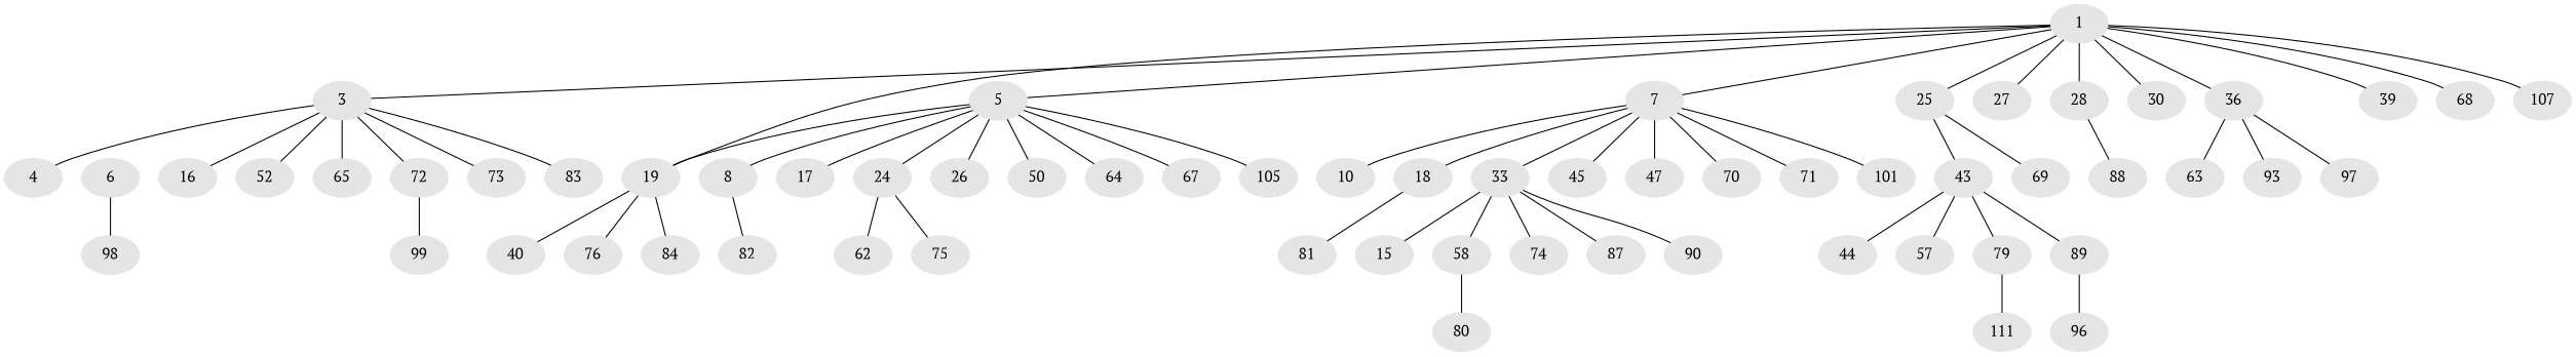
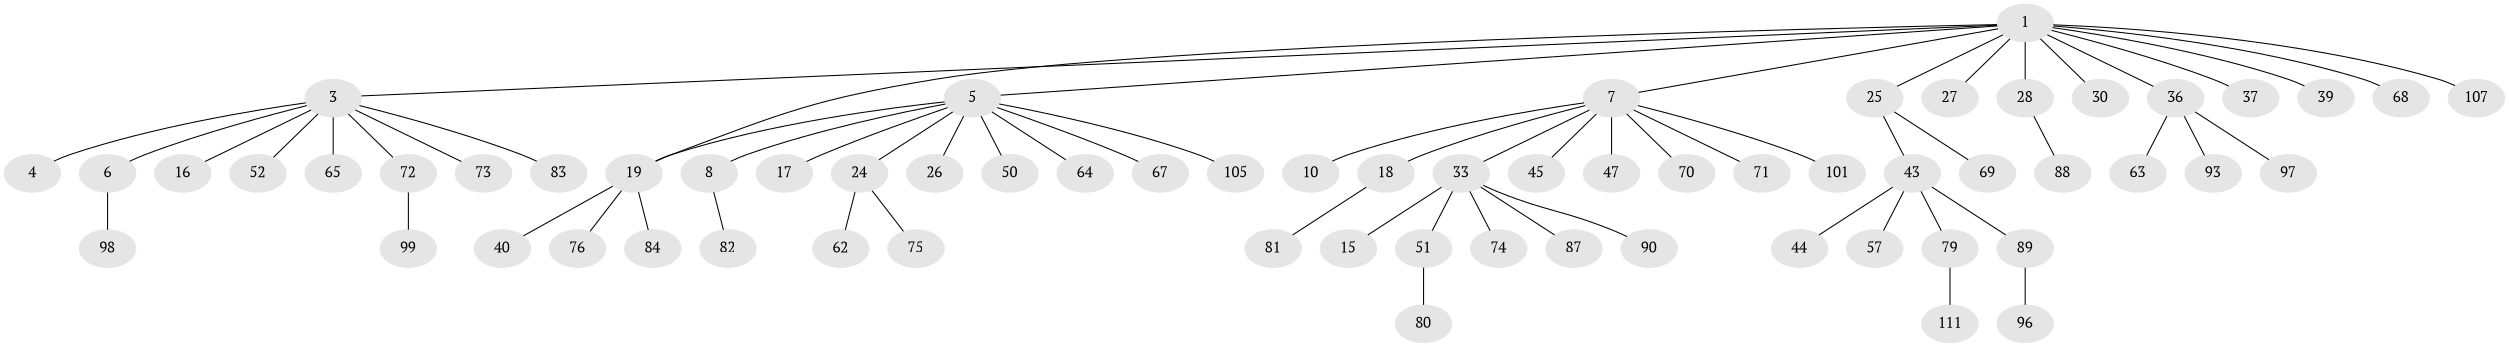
  graph {
    fontname="PT Serif"
    node [color=gray90 fontname="PT Serif" style=filled]
    edge [fontname="PT Serif"]
    1 [super="+2+64+42+48+11"]
    3 [super="+78"]
    5 [super="+12+60+59+91"]
    7 [super="+13+9+102+34+66+77"]
    19 [super="+20+21+104+110"]
    25 [super="+32"]
    27
    28
    30
    36
+   37 [super="+41+109"]
    39
    68
    107
    4
    6 [super="+31"]
    16
    52
    65
    72
    73
    83
    8 [super="+22+46+14"]
    17 [super="+55"]
    24 [super="+38+112+54+35"]
    26
    50
    n28 [label=64]
    67
    105
    10
    18 [super="+23"]
    33 [super="+49+106"]
    45 [super="+100+94"]
    47 [super="+103"]
    70
    71
    101
    40
    76
    84
    43
    69
    88
    63
    93
    97
    98
    99
    82
    62
    75
    81
    15
-   51 [label=58]
+   51
    74
    87
    90
    44
    57
    79
    89
    80
    111
    96
    1 -- 3
    1 -- 5
    1 -- 7
    1 -- 19
    1 -- 25
    1 -- 27
    1 -- 28
    1 -- 30
    1 -- 36
+   1 -- 37
    1 -- 39
    1 -- 68
    1 -- 107
    3 -- 4
+   3 -- 6
    3 -- 16
    3 -- 52
    3 -- 65
    3 -- 72
    3 -- 73
    3 -- 83
    5 -- 19
    5 -- 8
    5 -- 17
    5 -- 24
    5 -- 26
    5 -- 50
    5 -- n28
    5 -- 67
    5 -- 105
    7 -- 10
    7 -- 18
    7 -- 33
    7 -- 45
    7 -- 47
    7 -- 70
    7 -- 71
    7 -- 101
    19 -- 40
    19 -- 76
    19 -- 84
    25 -- 43
    25 -- 69
    28 -- 88
    36 -- 63
    36 -- 93
    36 -- 97
    6 -- 98
    72 -- 99
    8 -- 82
    24 -- 62
    24 -- 75
    18 -- 81
    33 -- 15
    33 -- 51
    33 -- 74
    33 -- 87
    33 -- 90
    43 -- 44
    43 -- 57
    43 -- 79
    43 -- 89
    51 -- 80
    79 -- 111
    89 -- 96
  }
